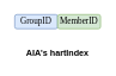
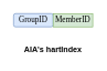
  <mxCell id="0" />
  <mxCell id="1" parent="0" />
  <mxCell id="2" value="GroupID" style="rounded=1;whiteSpace=wrap;html=1;fillColor=#dae8fc;strokeColor=#6c8ebf;align=center;fontFamily=mono;" parent="1" vertex="1"><mxGeometry x="20" y="20" width="60" height="20" as="geometry" /></mxCell>
- <mxCell id="3" value="MemberID" style="rounded=1;whiteSpace=wrap;html=1;fillColor=#d5e8d4;strokeColor=#82b366;align=center;fontFamily=mono;" parent="1" vertex="1"><mxGeometry x="80" y="20" width="60" height="20" as="geometry" /></mxCell>
+ <mxCell id="3" value="MemberID" style="whiteSpace=wrap;html=1;fillColor=#d5e8d4;strokeColor=#82b366;align=center;fontFamily=mono;rounded=0;" parent="1" vertex="1"><mxGeometry x="80" y="20" width="60" height="20" as="geometry" /></mxCell>
  <mxCell id="4" value="&lt;b&gt;AIA's hartIndex&lt;/b&gt;" style="text;html=1;align=center;verticalAlign=middle;whiteSpace=wrap;rounded=0;" parent="1" vertex="1"><mxGeometry x="20" y="65" width="120" height="20" as="geometry" /></mxCell>
